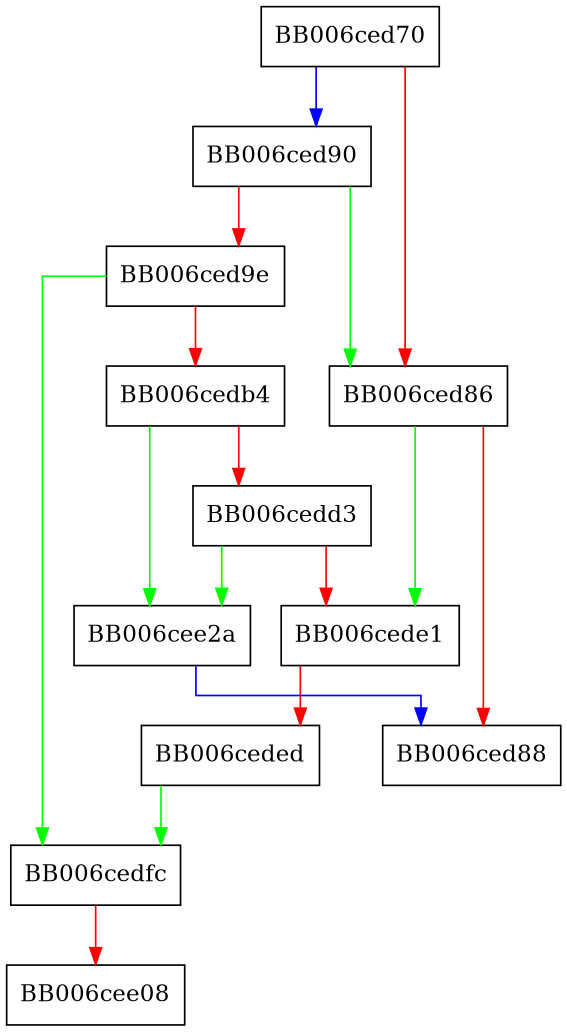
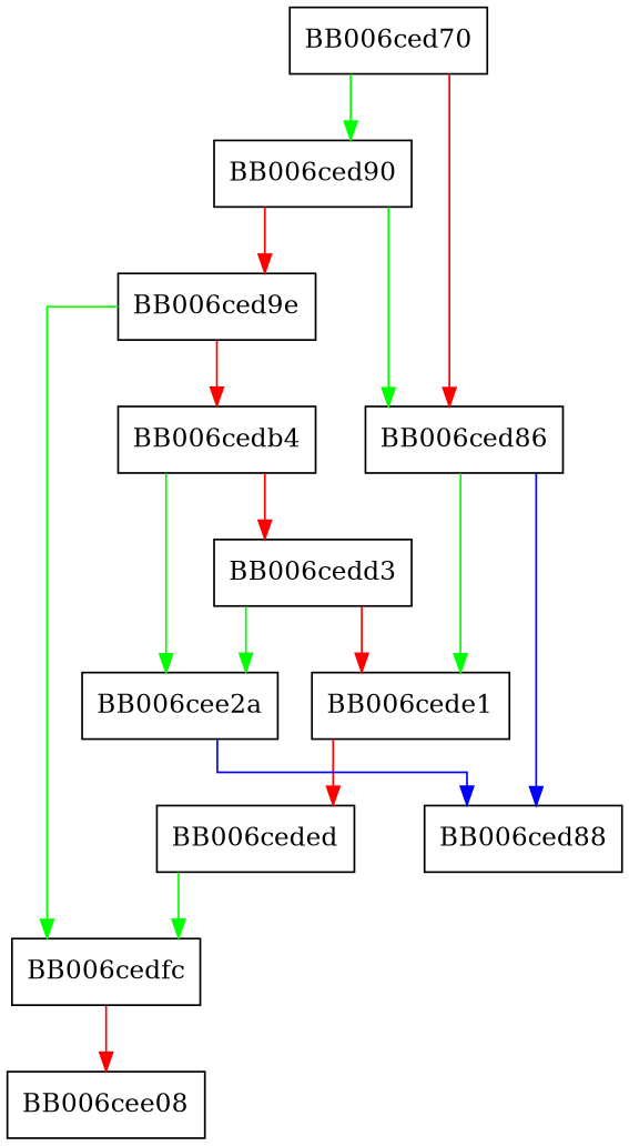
  digraph {
    splines=ortho
    node [shape=box]
    edge [color=green]
    BB006ced70
    BB006ced90
    BB006ced86
    BB006ced9e
    BB006ced88
    BB006cede1
    BB006cedfc
    BB006cedb4
    BB006cee08
    BB006cee2a
    BB006cedd3
    BB006ceded
-   BB006ced70 -> BB006ced90 [color=blue]
+   BB006ced70 -> BB006ced90
    BB006ced70 -> BB006ced86 [color=red]
    BB006ced90 -> BB006ced86
    BB006ced90 -> BB006ced9e [color=red]
-   BB006ced86 -> BB006ced88 [color=red]
+   BB006ced86 -> BB006ced88 [color=blue]
    BB006ced86 -> BB006cede1
    BB006ced9e -> BB006cedfc
    BB006ced9e -> BB006cedb4 [color=red]
    BB006cede1 -> BB006ceded [color=red]
    BB006cedfc -> BB006cee08 [color=red]
    BB006cedb4 -> BB006cee2a
    BB006cedb4 -> BB006cedd3 [color=red]
    BB006cee2a -> BB006ced88 [color=blue]
    BB006cedd3 -> BB006cede1 [color=red]
    BB006cedd3 -> BB006cee2a
    BB006ceded -> BB006cedfc
  }
